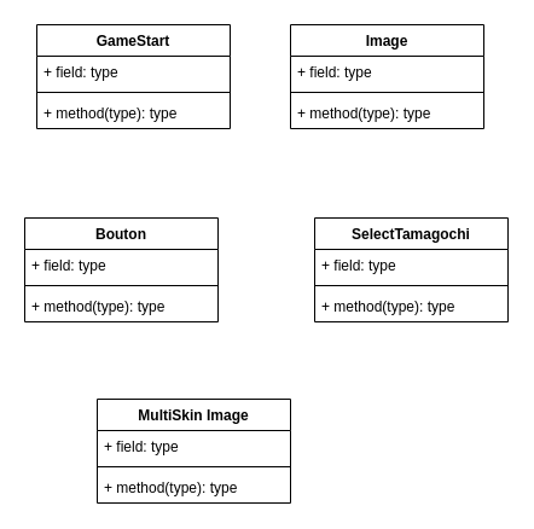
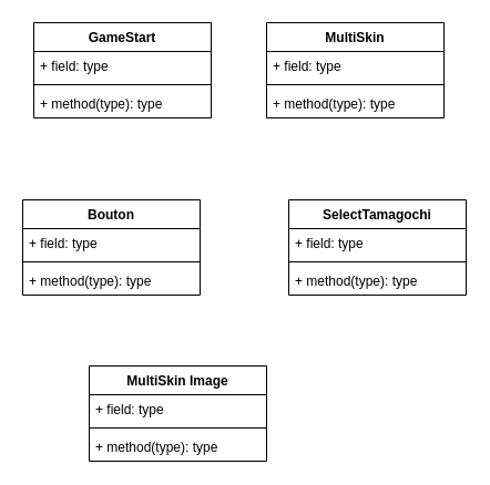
  <mxCell id="0" />
  <mxCell id="1" parent="0" />
  <mxCell id="2" value="GameStart" style="swimlane;fontStyle=1;align=center;verticalAlign=top;childLayout=stackLayout;horizontal=1;startSize=26;horizontalStack=0;resizeParent=1;resizeParentMax=0;resizeLast=0;collapsible=1;marginBottom=0;whiteSpace=wrap;html=1;" vertex="1" parent="1"><mxGeometry x="30" y="20" width="160" height="86" as="geometry" /></mxCell>
  <mxCell id="3" value="+ field: type" style="text;strokeColor=none;fillColor=none;align=left;verticalAlign=top;spacingLeft=4;spacingRight=4;overflow=hidden;rotatable=0;points=[[0,0.5],[1,0.5]];portConstraint=eastwest;whiteSpace=wrap;html=1;" vertex="1" parent="2"><mxGeometry y="26" width="160" height="26" as="geometry" /></mxCell>
  <mxCell id="4" value="" style="line;strokeWidth=1;fillColor=none;align=left;verticalAlign=middle;spacingTop=-1;spacingLeft=3;spacingRight=3;rotatable=0;labelPosition=right;points=[];portConstraint=eastwest;strokeColor=inherit;" vertex="1" parent="2"><mxGeometry y="52" width="160" height="8" as="geometry" /></mxCell>
  <mxCell id="5" value="+ method(type): type" style="text;strokeColor=none;fillColor=none;align=left;verticalAlign=top;spacingLeft=4;spacingRight=4;overflow=hidden;rotatable=0;points=[[0,0.5],[1,0.5]];portConstraint=eastwest;whiteSpace=wrap;html=1;" vertex="1" parent="2"><mxGeometry y="60" width="160" height="26" as="geometry" /></mxCell>
- <mxCell id="6" value="&lt;div&gt;Image&lt;/div&gt;" style="swimlane;fontStyle=1;align=center;verticalAlign=top;childLayout=stackLayout;horizontal=1;startSize=26;horizontalStack=0;resizeParent=1;resizeParentMax=0;resizeLast=0;collapsible=1;marginBottom=0;whiteSpace=wrap;html=1;" vertex="1" parent="1"><mxGeometry x="240" y="20" width="160" height="86" as="geometry" /></mxCell>
+ <mxCell id="6" value="&lt;div&gt;MultiSkin&lt;/div&gt;" style="swimlane;fontStyle=1;align=center;verticalAlign=top;childLayout=stackLayout;horizontal=1;startSize=26;horizontalStack=0;resizeParent=1;resizeParentMax=0;resizeLast=0;collapsible=1;marginBottom=0;whiteSpace=wrap;html=1;" vertex="1" parent="1"><mxGeometry x="240" y="20" width="160" height="86" as="geometry" /></mxCell>
  <mxCell id="7" value="+ field: type" style="text;strokeColor=none;fillColor=none;align=left;verticalAlign=top;spacingLeft=4;spacingRight=4;overflow=hidden;rotatable=0;points=[[0,0.5],[1,0.5]];portConstraint=eastwest;whiteSpace=wrap;html=1;" vertex="1" parent="6"><mxGeometry y="26" width="160" height="26" as="geometry" /></mxCell>
  <mxCell id="8" value="" style="line;strokeWidth=1;fillColor=none;align=left;verticalAlign=middle;spacingTop=-1;spacingLeft=3;spacingRight=3;rotatable=0;labelPosition=right;points=[];portConstraint=eastwest;strokeColor=inherit;" vertex="1" parent="6"><mxGeometry y="52" width="160" height="8" as="geometry" /></mxCell>
  <mxCell id="9" value="+ method(type): type" style="text;strokeColor=none;fillColor=none;align=left;verticalAlign=top;spacingLeft=4;spacingRight=4;overflow=hidden;rotatable=0;points=[[0,0.5],[1,0.5]];portConstraint=eastwest;whiteSpace=wrap;html=1;" vertex="1" parent="6"><mxGeometry y="60" width="160" height="26" as="geometry" /></mxCell>
  <mxCell id="10" value="Bouton" style="swimlane;fontStyle=1;align=center;verticalAlign=top;childLayout=stackLayout;horizontal=1;startSize=26;horizontalStack=0;resizeParent=1;resizeParentMax=0;resizeLast=0;collapsible=1;marginBottom=0;whiteSpace=wrap;html=1;" vertex="1" parent="1"><mxGeometry x="20" y="180" width="160" height="86" as="geometry" /></mxCell>
  <mxCell id="11" value="+ field: type" style="text;strokeColor=none;fillColor=none;align=left;verticalAlign=top;spacingLeft=4;spacingRight=4;overflow=hidden;rotatable=0;points=[[0,0.5],[1,0.5]];portConstraint=eastwest;whiteSpace=wrap;html=1;" vertex="1" parent="10"><mxGeometry y="26" width="160" height="26" as="geometry" /></mxCell>
  <mxCell id="12" value="" style="line;strokeWidth=1;fillColor=none;align=left;verticalAlign=middle;spacingTop=-1;spacingLeft=3;spacingRight=3;rotatable=0;labelPosition=right;points=[];portConstraint=eastwest;strokeColor=inherit;" vertex="1" parent="10"><mxGeometry y="52" width="160" height="8" as="geometry" /></mxCell>
  <mxCell id="13" value="+ method(type): type" style="text;strokeColor=none;fillColor=none;align=left;verticalAlign=top;spacingLeft=4;spacingRight=4;overflow=hidden;rotatable=0;points=[[0,0.5],[1,0.5]];portConstraint=eastwest;whiteSpace=wrap;html=1;" vertex="1" parent="10"><mxGeometry y="60" width="160" height="26" as="geometry" /></mxCell>
  <mxCell id="14" value="SelectTamagochi" style="swimlane;fontStyle=1;align=center;verticalAlign=top;childLayout=stackLayout;horizontal=1;startSize=26;horizontalStack=0;resizeParent=1;resizeParentMax=0;resizeLast=0;collapsible=1;marginBottom=0;whiteSpace=wrap;html=1;" vertex="1" parent="1"><mxGeometry x="260" y="180" width="160" height="86" as="geometry" /></mxCell>
  <mxCell id="15" value="+ field: type" style="text;strokeColor=none;fillColor=none;align=left;verticalAlign=top;spacingLeft=4;spacingRight=4;overflow=hidden;rotatable=0;points=[[0,0.5],[1,0.5]];portConstraint=eastwest;whiteSpace=wrap;html=1;" vertex="1" parent="14"><mxGeometry y="26" width="160" height="26" as="geometry" /></mxCell>
  <mxCell id="16" value="" style="line;strokeWidth=1;fillColor=none;align=left;verticalAlign=middle;spacingTop=-1;spacingLeft=3;spacingRight=3;rotatable=0;labelPosition=right;points=[];portConstraint=eastwest;strokeColor=inherit;" vertex="1" parent="14"><mxGeometry y="52" width="160" height="8" as="geometry" /></mxCell>
  <mxCell id="17" value="+ method(type): type" style="text;strokeColor=none;fillColor=none;align=left;verticalAlign=top;spacingLeft=4;spacingRight=4;overflow=hidden;rotatable=0;points=[[0,0.5],[1,0.5]];portConstraint=eastwest;whiteSpace=wrap;html=1;" vertex="1" parent="14"><mxGeometry y="60" width="160" height="26" as="geometry" /></mxCell>
  <mxCell id="18" value="MultiSkin Image" style="swimlane;fontStyle=1;align=center;verticalAlign=top;childLayout=stackLayout;horizontal=1;startSize=26;horizontalStack=0;resizeParent=1;resizeParentMax=0;resizeLast=0;collapsible=1;marginBottom=0;whiteSpace=wrap;html=1;" vertex="1" parent="1"><mxGeometry x="80" y="330" width="160" height="86" as="geometry" /></mxCell>
  <mxCell id="19" value="+ field: type" style="text;strokeColor=none;fillColor=none;align=left;verticalAlign=top;spacingLeft=4;spacingRight=4;overflow=hidden;rotatable=0;points=[[0,0.5],[1,0.5]];portConstraint=eastwest;whiteSpace=wrap;html=1;" vertex="1" parent="18"><mxGeometry y="26" width="160" height="26" as="geometry" /></mxCell>
  <mxCell id="20" value="" style="line;strokeWidth=1;fillColor=none;align=left;verticalAlign=middle;spacingTop=-1;spacingLeft=3;spacingRight=3;rotatable=0;labelPosition=right;points=[];portConstraint=eastwest;strokeColor=inherit;" vertex="1" parent="18"><mxGeometry y="52" width="160" height="8" as="geometry" /></mxCell>
  <mxCell id="21" value="+ method(type): type" style="text;strokeColor=none;fillColor=none;align=left;verticalAlign=top;spacingLeft=4;spacingRight=4;overflow=hidden;rotatable=0;points=[[0,0.5],[1,0.5]];portConstraint=eastwest;whiteSpace=wrap;html=1;" vertex="1" parent="18"><mxGeometry y="60" width="160" height="26" as="geometry" /></mxCell>
